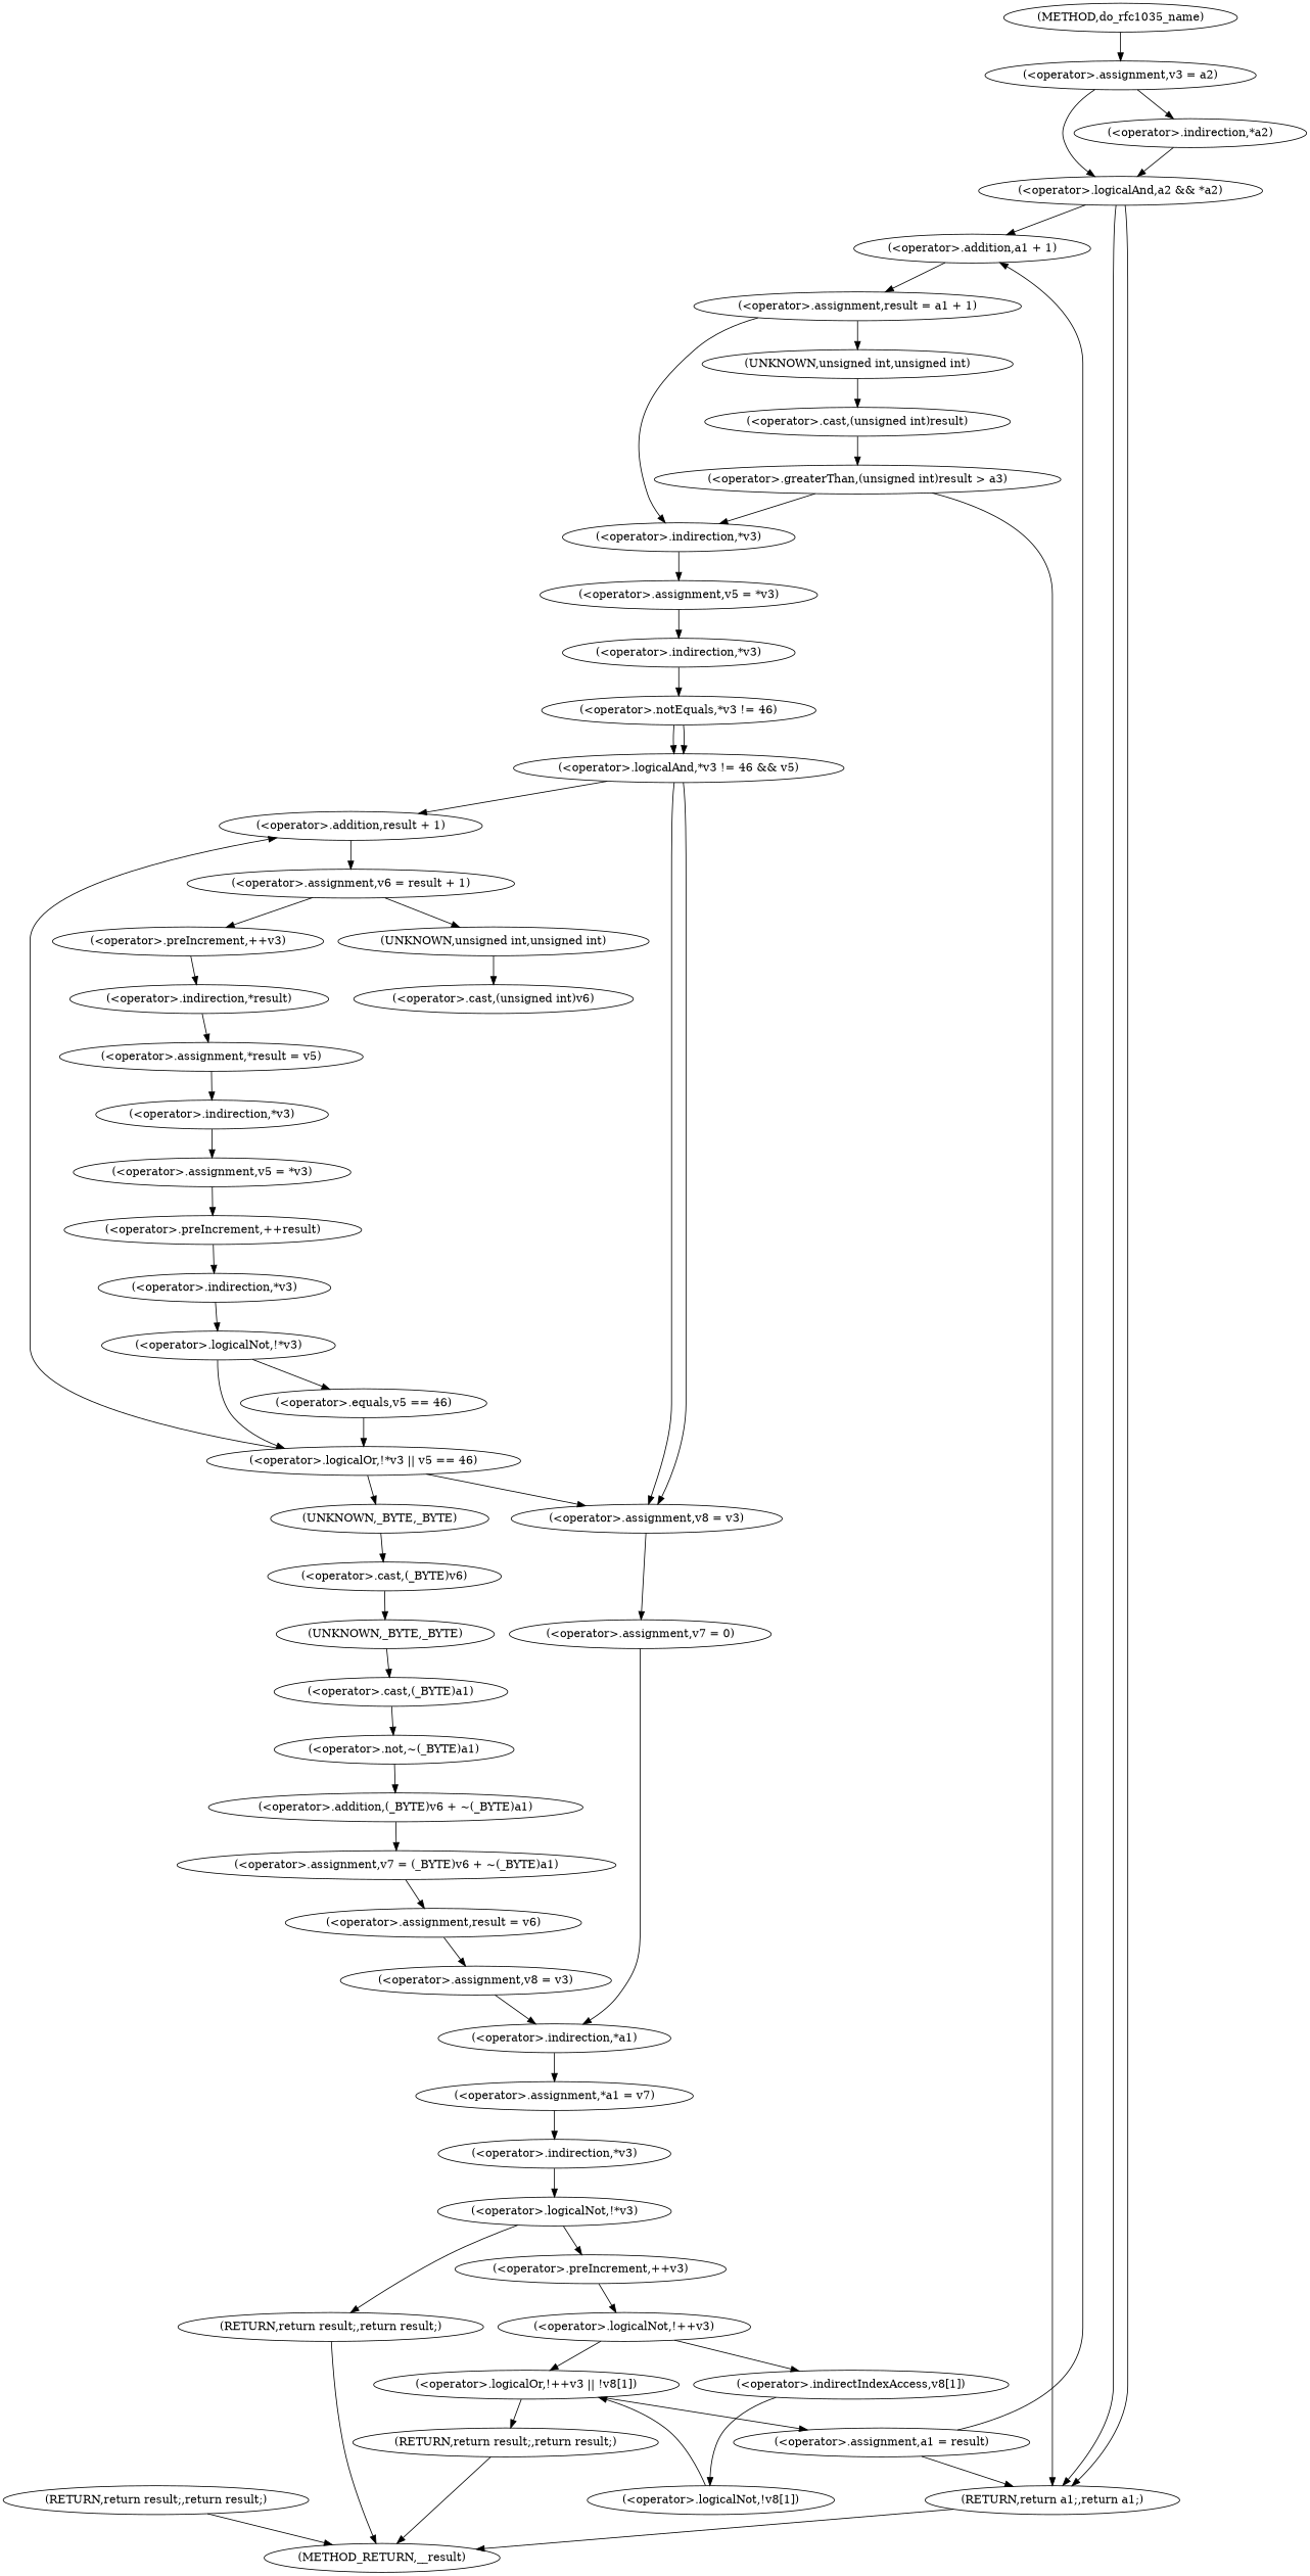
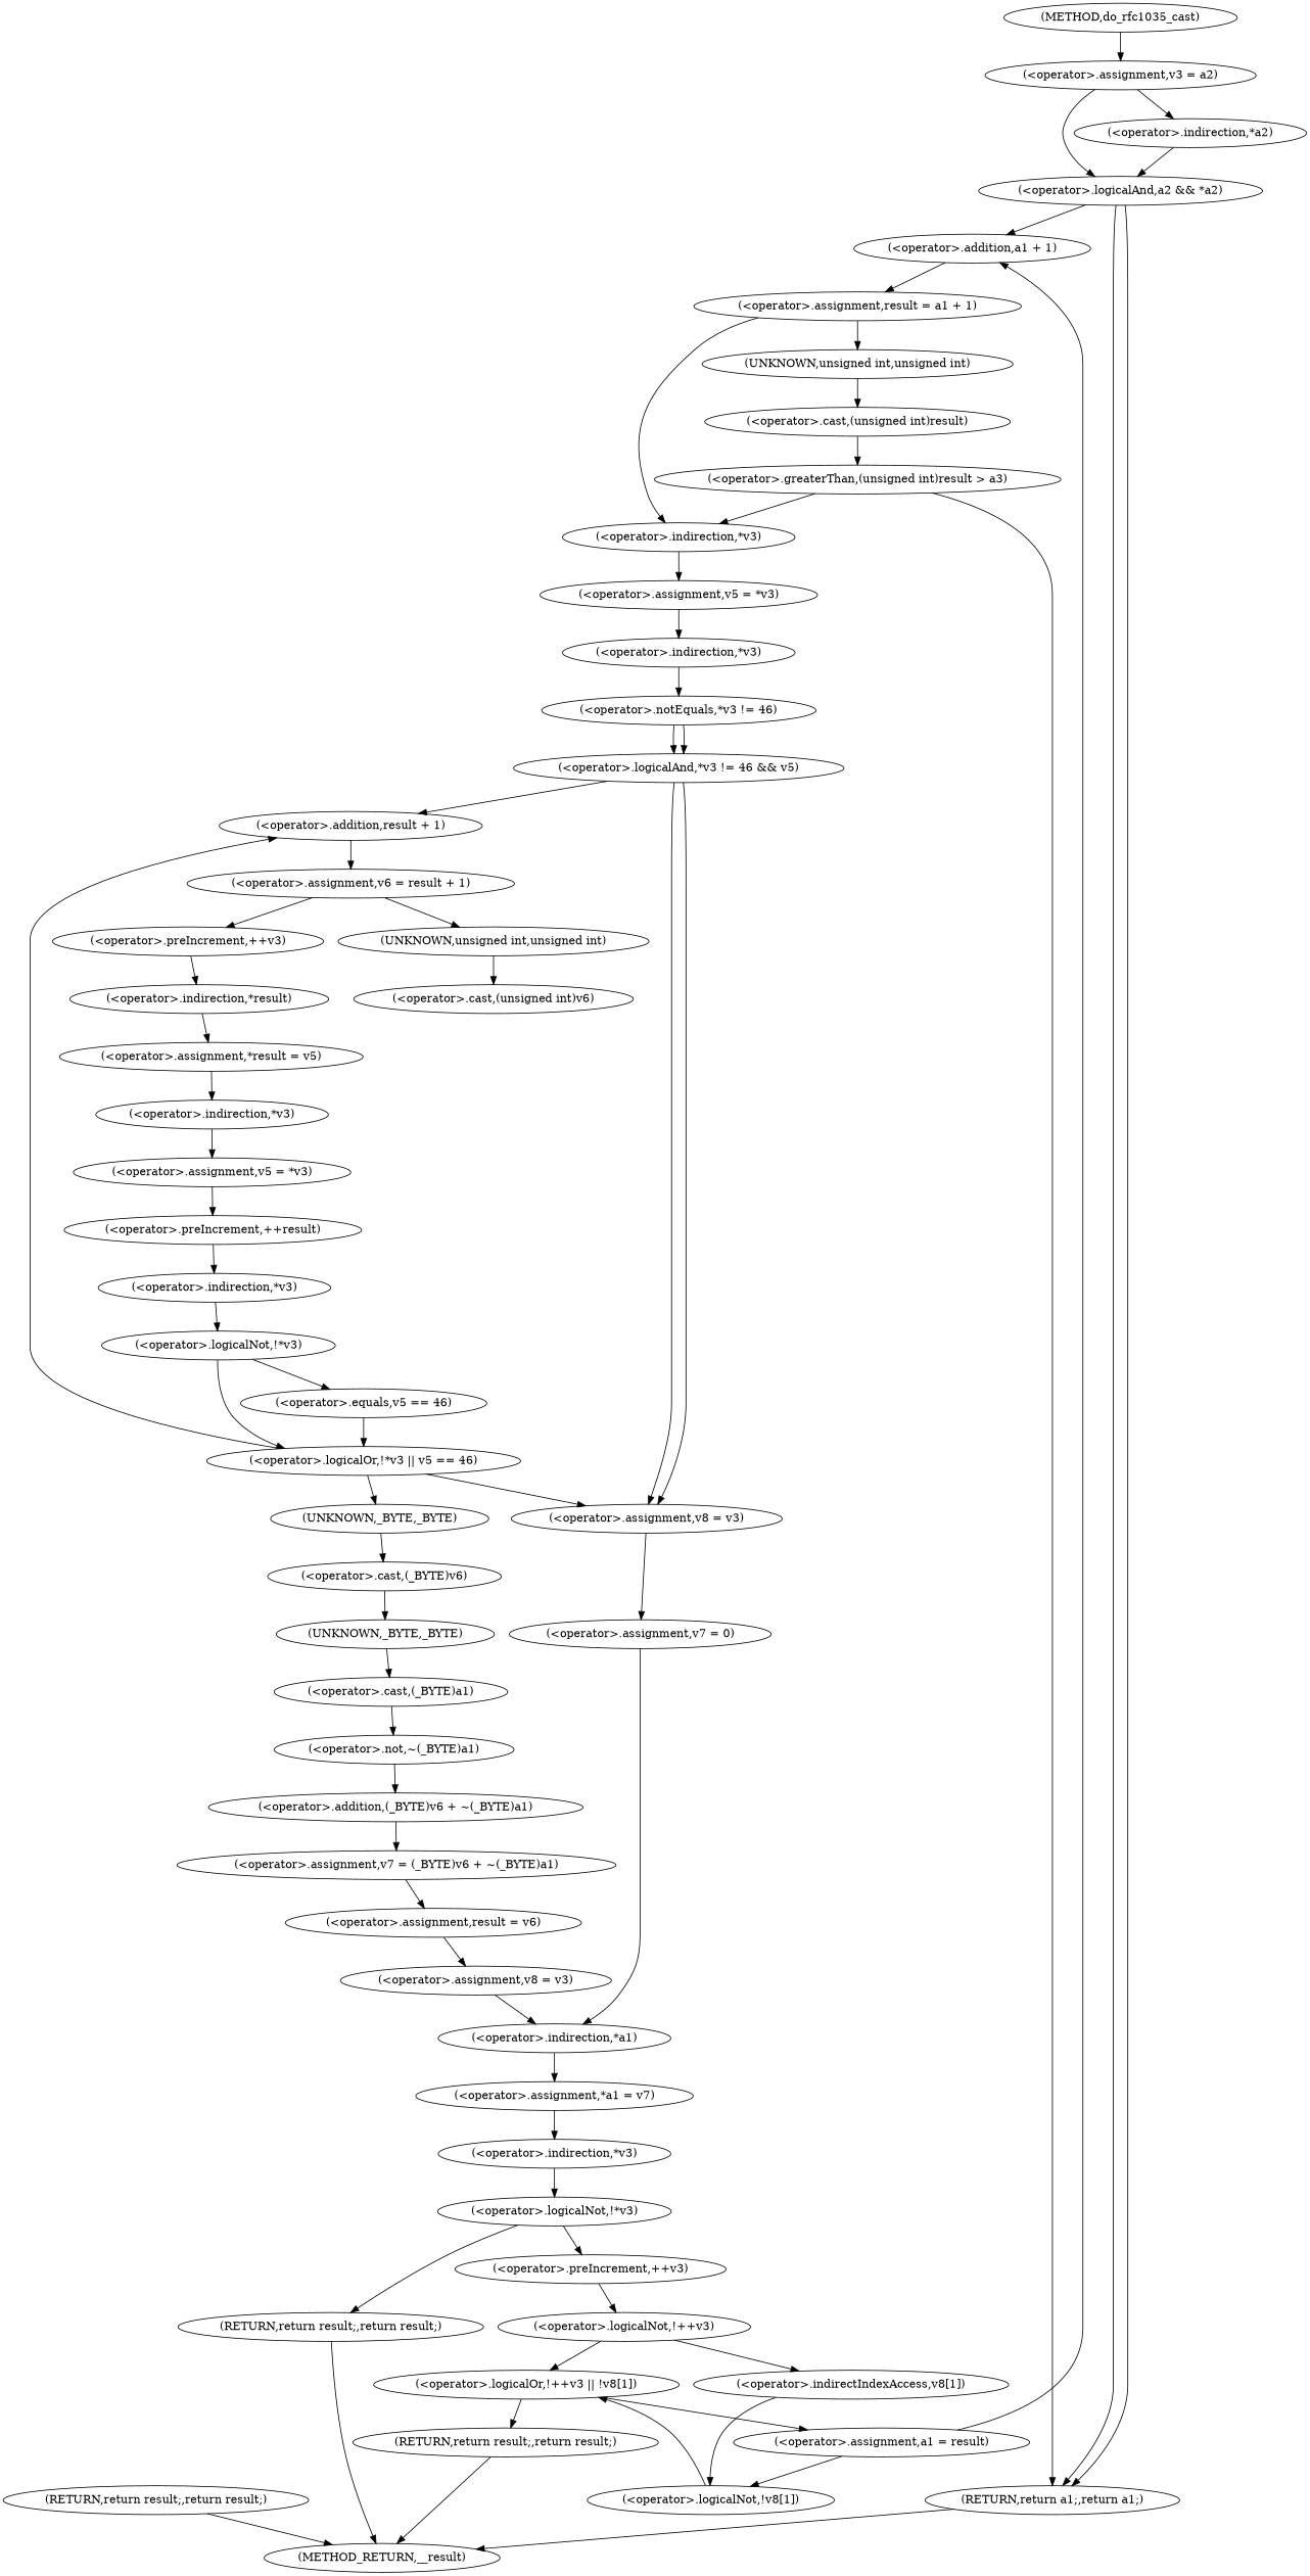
  digraph {
    n1 [label="(<operator>.assignment,v3 = a2)"]
    n2 [label="(<operator>.logicalAnd,a2 && *a2)"]
    n3 [label="(<operator>.indirection,*a2)"]
    n4 [label="(<operator>.addition,a1 + 1)"]
    n5 [label="(RETURN,return a1;,return a1;)"]
    n6 [label="(<operator>.assignment,result = a1 + 1)"]
    n7 [label="(METHOD_RETURN,__result)"]
    n8 [label="(UNKNOWN,unsigned int,unsigned int)"]
    n9 [label="(<operator>.indirection,*v3)"]
    n10 [label="(<operator>.cast,(unsigned int)result)"]
    n11 [label="(<operator>.assignment,v5 = *v3)"]
    n12 [label="(<operator>.greaterThan,(unsigned int)result > a3)"]
    n13 [label="(<operator>.indirection,*v3)"]
    n14 [label="(<operator>.notEquals,*v3 != 46)"]
    n15 [label="(<operator>.logicalAnd,*v3 != 46 && v5)"]
    n16 [label="(<operator>.addition,result + 1)"]
    n17 [label="(<operator>.assignment,v8 = v3)"]
    n18 [label="(<operator>.assignment,v6 = result + 1)"]
    n19 [label="(<operator>.assignment,v7 = 0)"]
    n20 [label="(UNKNOWN,unsigned int,unsigned int)"]
    n21 [label="(<operator>.preIncrement,++v3)"]
    n22 [label="(<operator>.cast,(unsigned int)v6)"]
    n23 [label="(<operator>.indirection,*result)"]
    n24 [label="(RETURN,return result;,return result;)"]
    n25 [label="(<operator>.assignment,*result = v5)"]
    n26 [label="(<operator>.indirection,*v3)"]
    n27 [label="(<operator>.assignment,v5 = *v3)"]
    n28 [label="(<operator>.preIncrement,++result)"]
    n29 [label="(<operator>.indirection,*v3)"]
    n30 [label="(<operator>.logicalNot,!*v3)"]
    n31 [label="(<operator>.logicalOr,!*v3 || v5 == 46)"]
    n32 [label="(UNKNOWN,_BYTE,_BYTE)"]
    n33 [label="(<operator>.cast,(_BYTE)v6)"]
    n34 [label="(<operator>.equals,v5 == 46)"]
    n35 [label="(<operator>.assignment,v7 = (_BYTE)v6 + ~(_BYTE)a1)"]
    n36 [label="(<operator>.assignment,result = v6)"]
    n37 [label="(<operator>.assignment,v8 = v3)"]
    n38 [label="(<operator>.addition,(_BYTE)v6 + ~(_BYTE)a1)"]
    n39 [label="(UNKNOWN,_BYTE,_BYTE)"]
    n40 [label="(<operator>.cast,(_BYTE)a1)"]
    n41 [label="(<operator>.not,~(_BYTE)a1)"]
    n42 [label="(<operator>.indirection,*a1)"]
    n43 [label="(<operator>.assignment,*a1 = v7)"]
    n44 [label="(<operator>.indirection,*v3)"]
    n45 [label="(<operator>.logicalNot,!*v3)"]
    n46 [label="(RETURN,return result;,return result;)"]
    n47 [label="(<operator>.preIncrement,++v3)"]
    n48 [label="(<operator>.logicalNot,!++v3)"]
    n49 [label="(<operator>.logicalOr,!++v3 || !v8[1])"]
    n50 [label="(RETURN,return result;,return result;)"]
    n51 [label="(<operator>.assignment,a1 = result)"]
    n52 [label="(<operator>.indirectIndexAccess,v8[1])"]
    n53 [label="(<operator>.logicalNot,!v8[1])"]
-   n54 [label="(METHOD,do_rfc1035_name)"]
+   n54 [label="(METHOD,do_rfc1035_cast)"]
    n1 -> n2
    n1 -> n3
    n2 -> n4
    n2 -> n5
    n2 -> n5
    n3 -> n2
    n4 -> n6
    n5 -> n7
    n6 -> n8
    n6 -> n9
    n8 -> n10
    n9 -> n11
    n10 -> n12
    n11 -> n13
    n12 -> n5
    n12 -> n9
    n13 -> n14
    n14 -> n15
    n14 -> n15
    n15 -> n16
    n15 -> n17
    n15 -> n17
    n16 -> n18
    n17 -> n19
    n18 -> n20
    n18 -> n21
    n19 -> n42
    n20 -> n22
    n21 -> n23
    n23 -> n25
    n24 -> n7
    n25 -> n26
    n26 -> n27
    n27 -> n28
    n28 -> n29
    n29 -> n30
    n30 -> n31
    n30 -> n34
    n31 -> n16
    n31 -> n17
    n31 -> n32
    n32 -> n33
    n33 -> n39
    n34 -> n31
    n35 -> n36
    n36 -> n37
    n37 -> n42
    n38 -> n35
    n39 -> n40
    n40 -> n41
    n41 -> n38
    n42 -> n43
    n43 -> n44
    n44 -> n45
    n45 -> n46
    n45 -> n47
    n46 -> n7
    n47 -> n48
    n48 -> n49
    n48 -> n52
    n49 -> n50
    n49 -> n51
    n50 -> n7
    n51 -> n4
-   n51 -> n5
+   n51 -> n53
    n52 -> n53
    n53 -> n49
    n54 -> n1
  }
